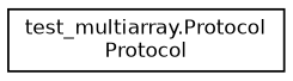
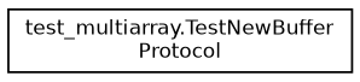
  digraph {
    rankdir=LR
-   n1 [color=black fillcolor=white fontname=Helvetica fontsize=10 height=0.2 label="test_multiarray.Protocol\lProtocol" shape=record style=filled width=0.4]
+   n1 [color=black fillcolor=white fontname=Helvetica fontsize=10 height=0.2 label="test_multiarray.TestNewBuffer\lProtocol" shape=record style=filled width=0.4]
  }
